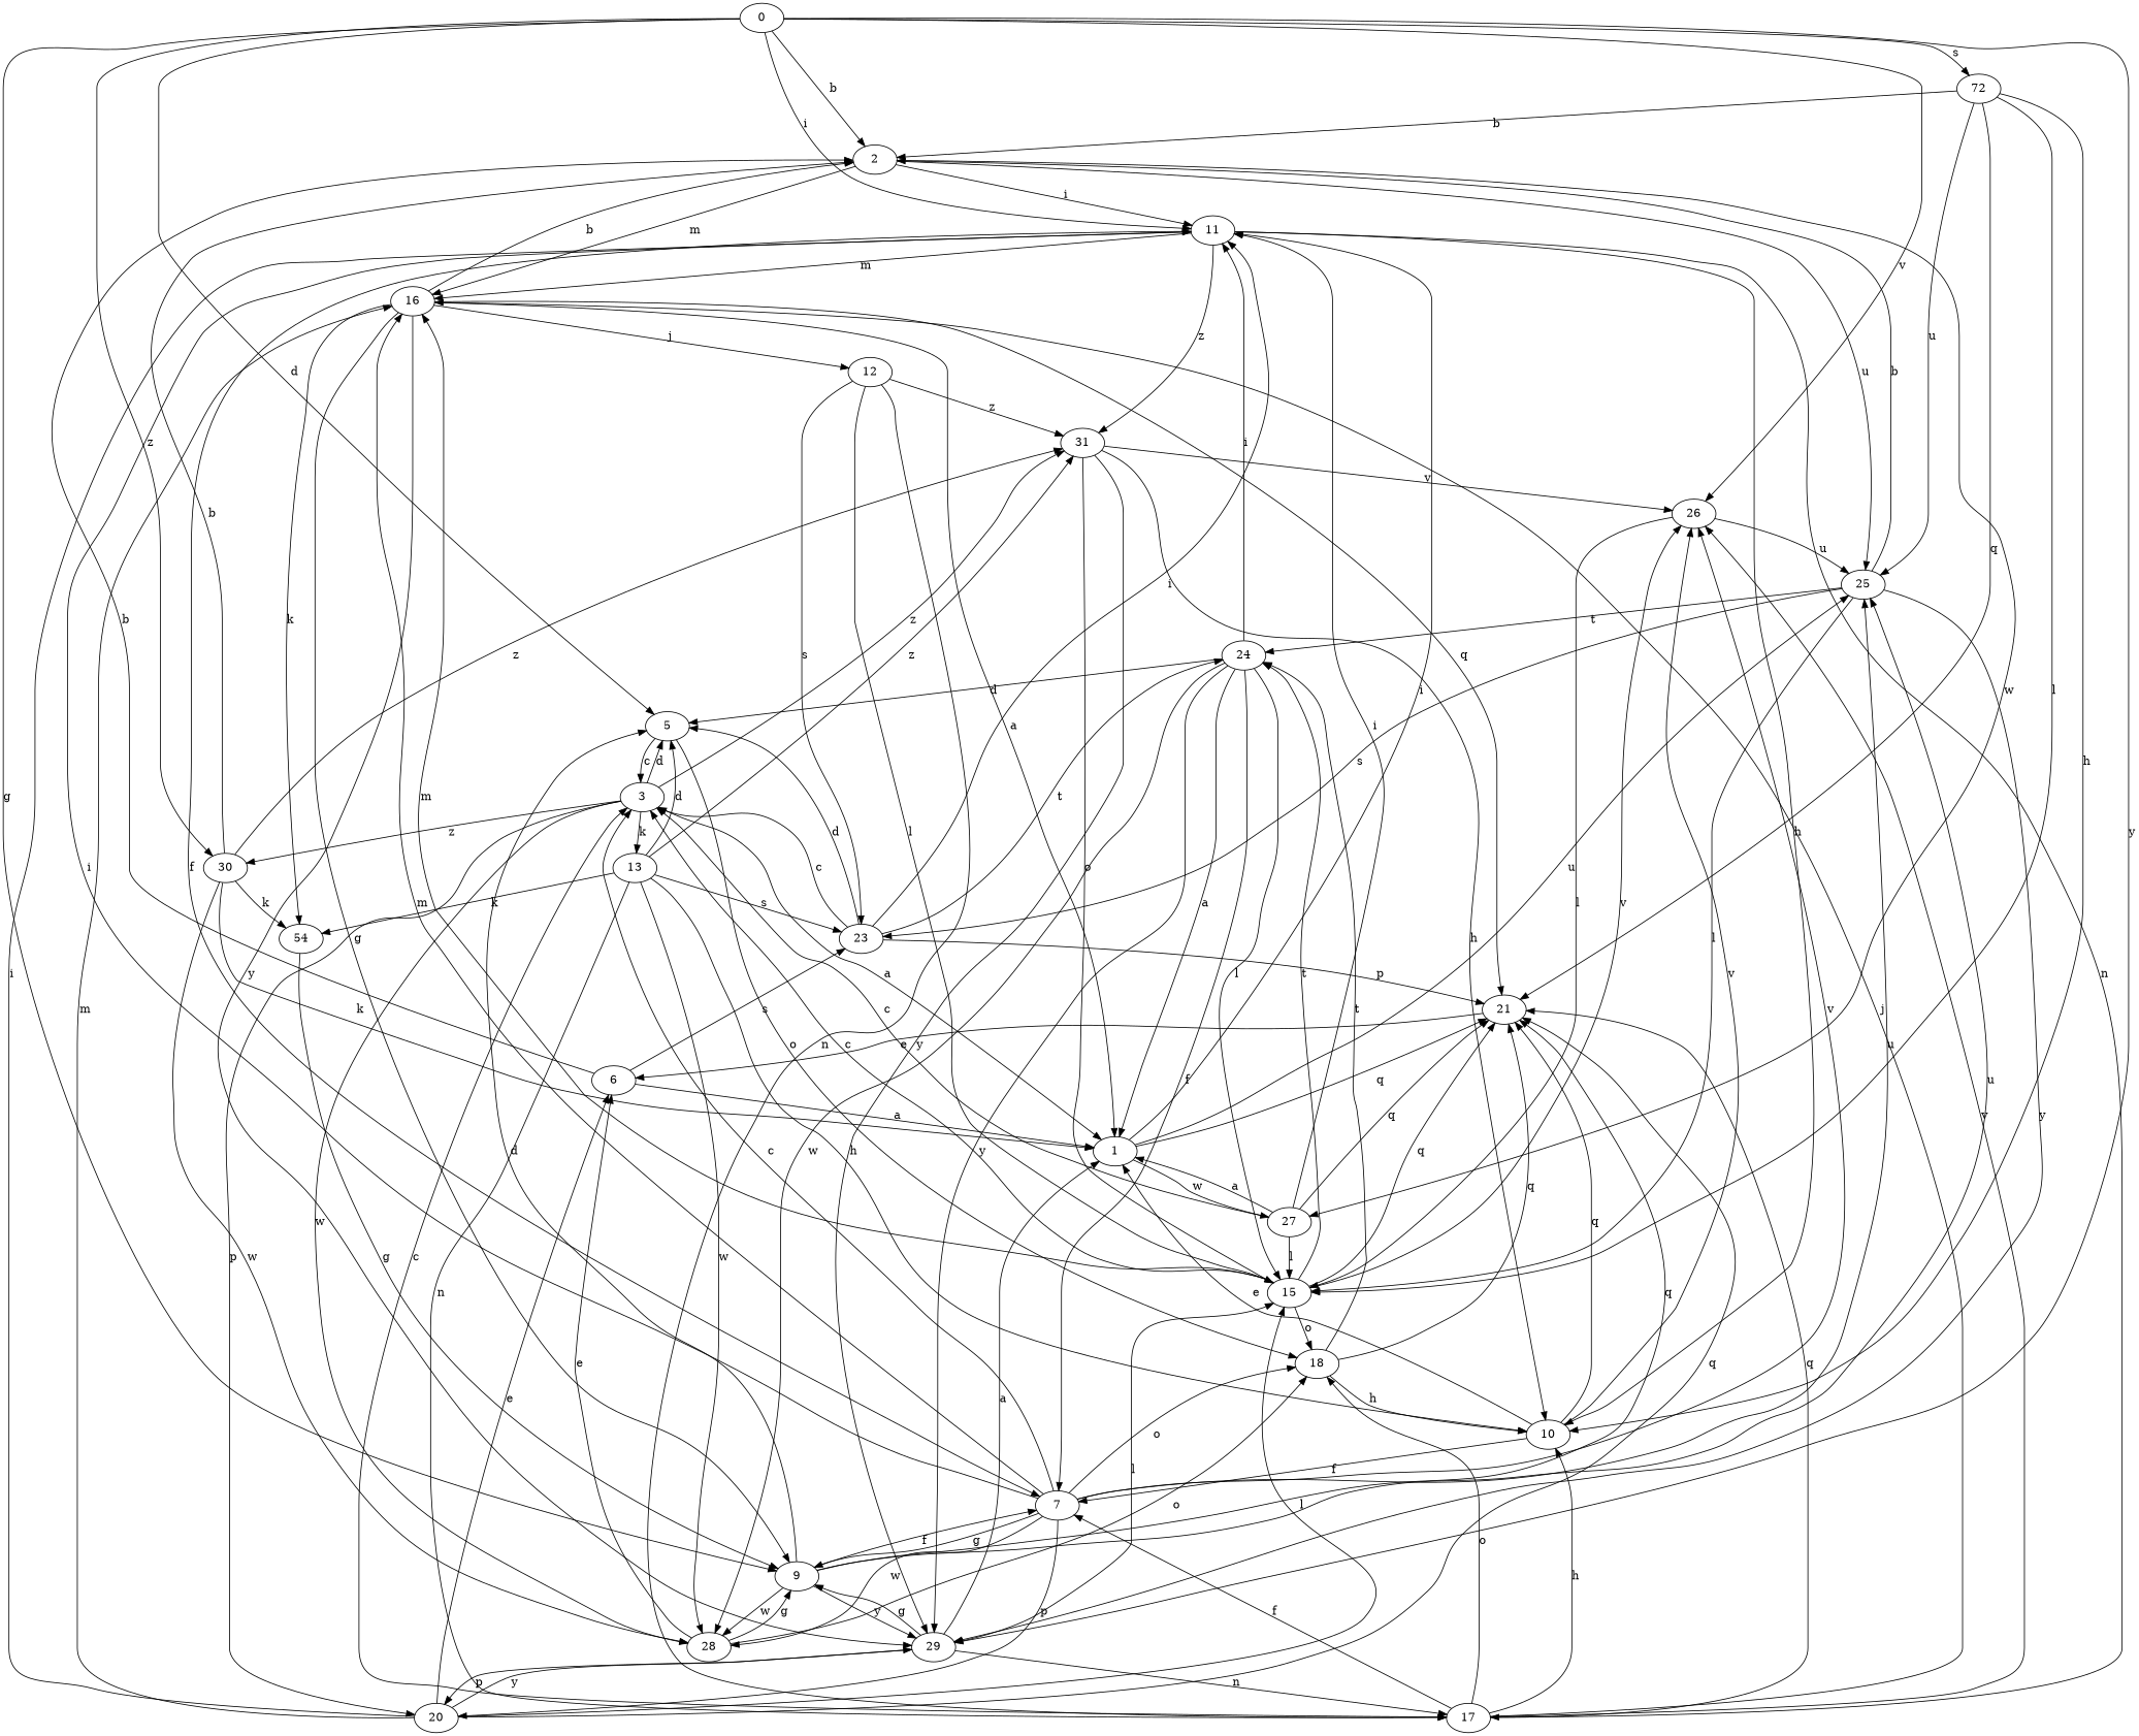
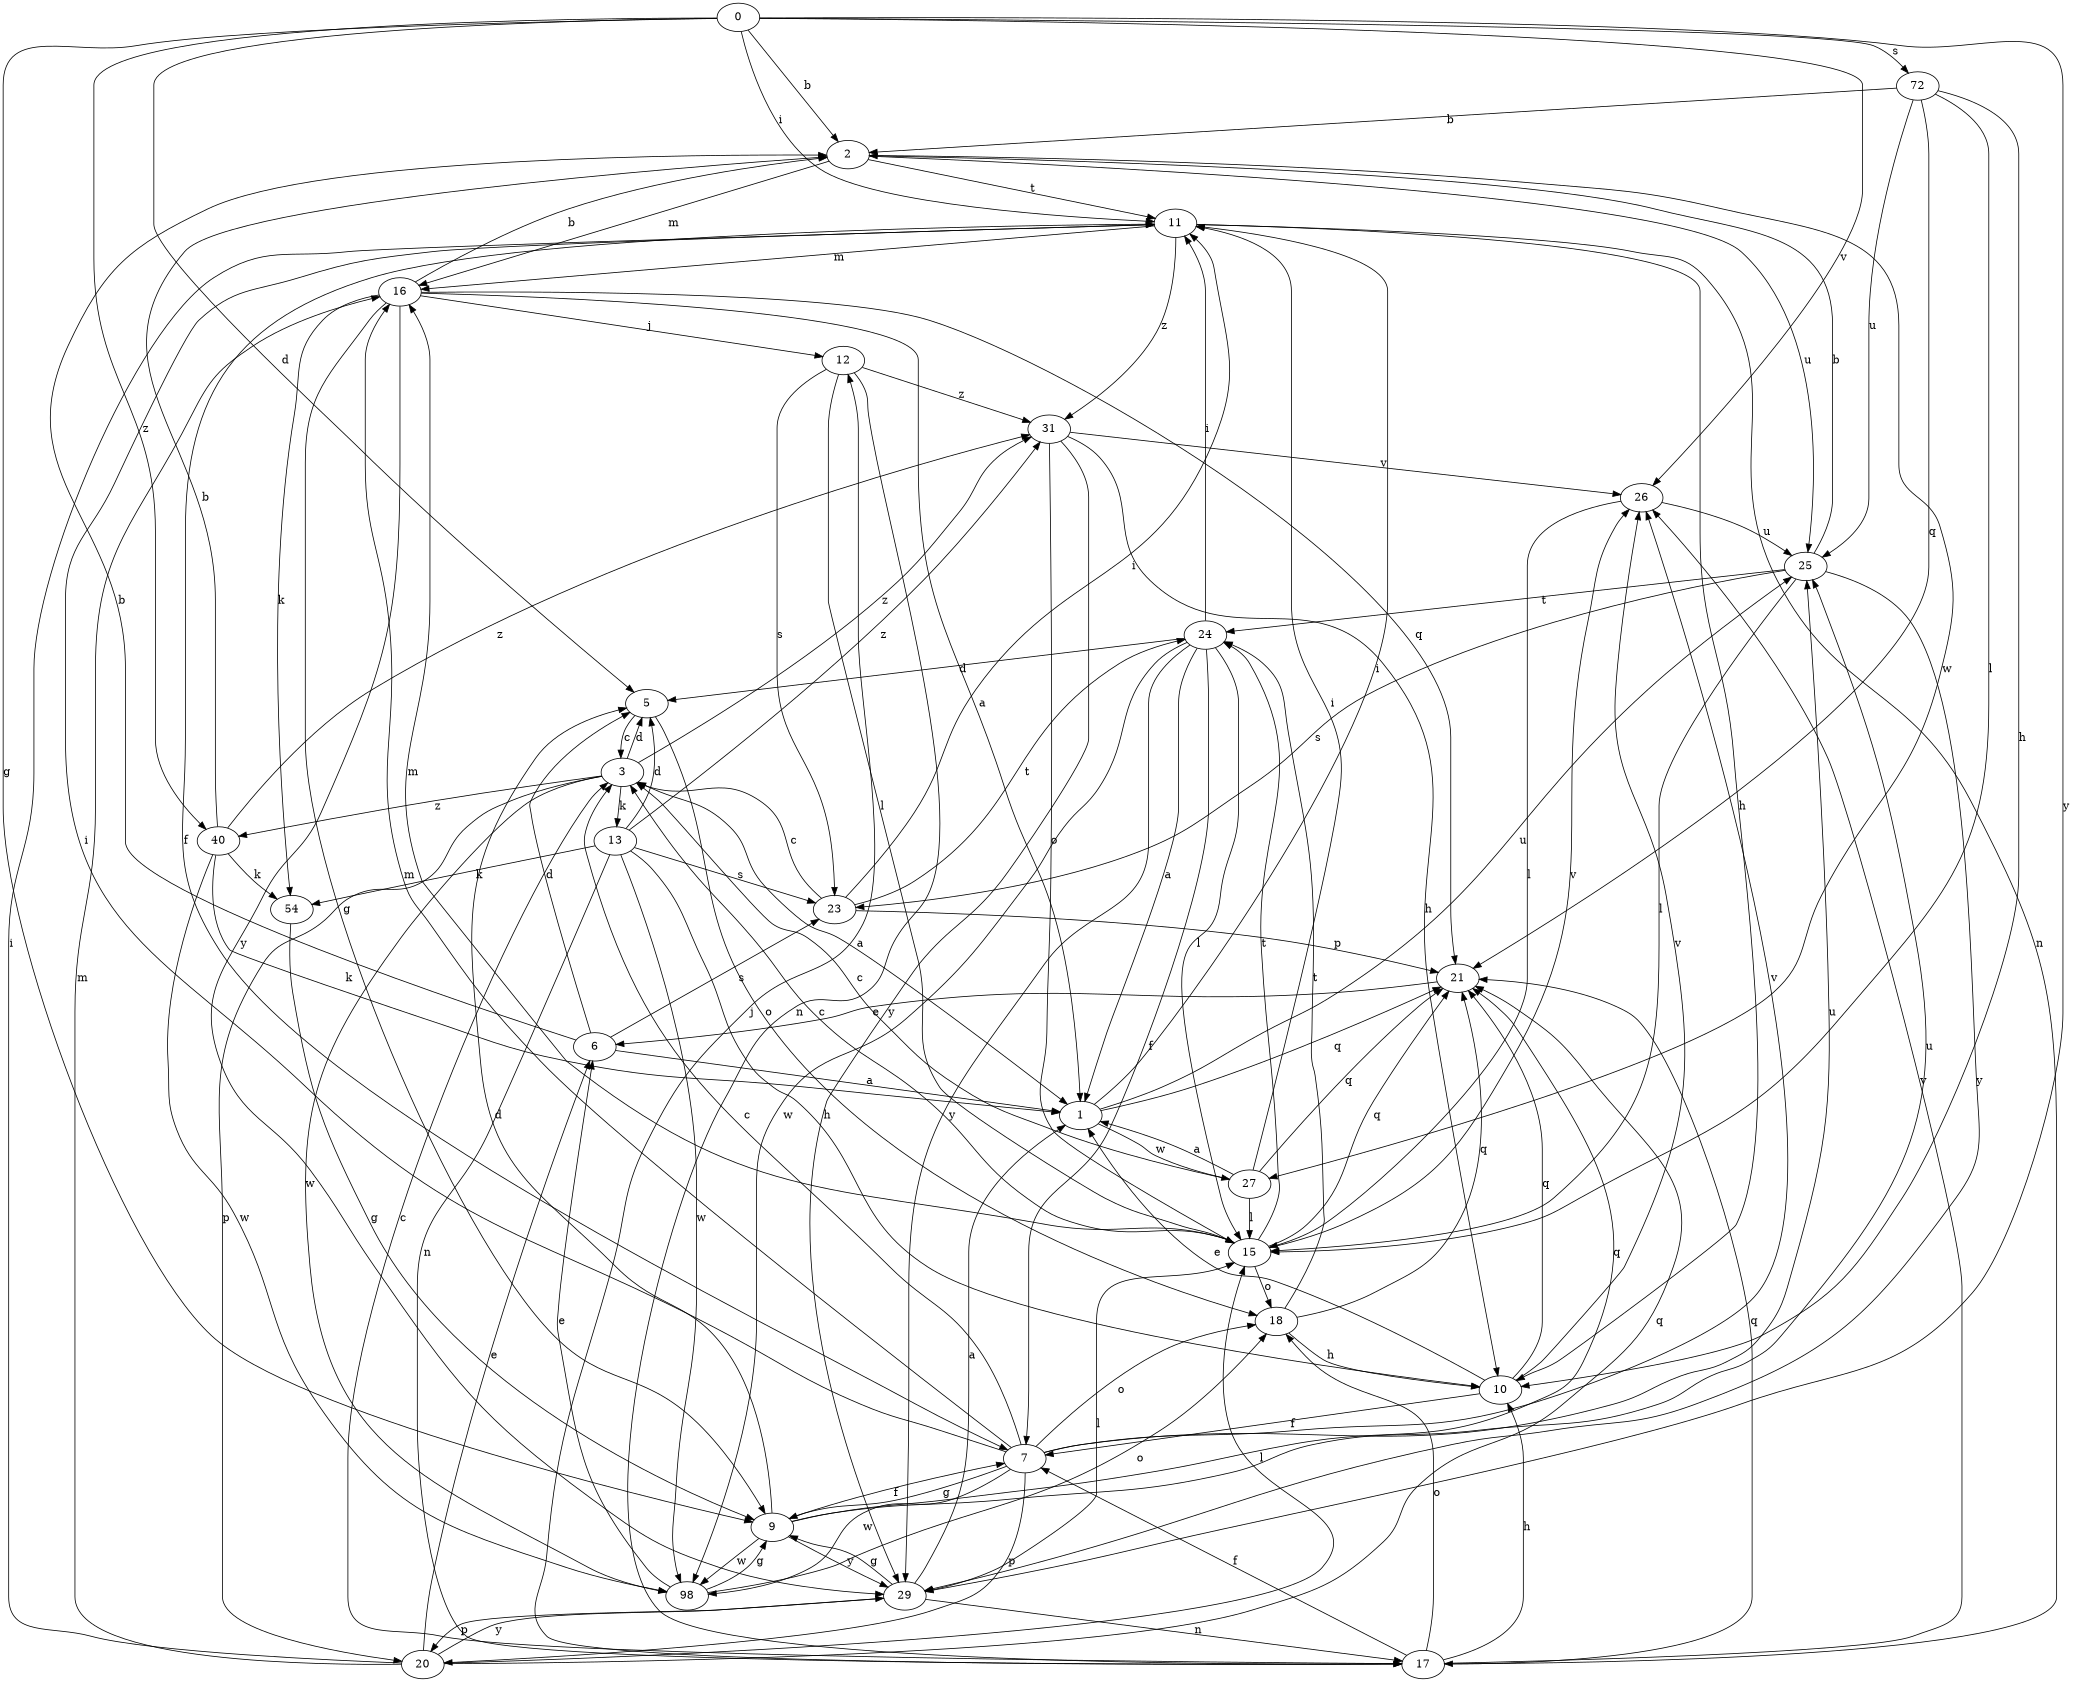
  strict digraph {
    0
    2
    5
    9
    11
    n6 [label=72]
    26
    29
-   30
+   30 [label=40]
    25
    27
    16
    3
    18
    21
-   28
+   28 [label=98]
    7
    31
    10
    17
    15
    1
    20
    n24 [label=54]
    6
    23
    24
    12
    13
    0 -> 2 [label=b]
    0 -> 5 [label=d]
    0 -> 9 [label=g]
    0 -> 11 [label=i]
    0 -> n6 [label=s]
    0 -> 26 [label=v]
    0 -> 29 [label=y]
    0 -> 30 [label=z]
-   2 -> 11 [label=i]
+   2 -> 11 [label=t]
    2 -> 25 [label=u]
    2 -> 27 [label=w]
    2 -> 16 [label=m]
    5 -> 3 [label=c]
    5 -> 18 [label=o]
    9 -> 5 [label=d]
    9 -> 29 [label=y]
    9 -> 25 [label=u]
    9 -> 21 [label=q]
    9 -> 28 [label=w]
    9 -> 7 [label=f]
    11 -> 16 [label=m]
    11 -> 7 [label=f]
    11 -> 31 [label=z]
    11 -> 10 [label=h]
    11 -> 17 [label=n]
    n6 -> 2 [label=b]
    n6 -> 25 [label=u]
    n6 -> 21 [label=q]
    n6 -> 10 [label=h]
    n6 -> 15 [label=l]
    26 -> 25 [label=u]
    26 -> 15 [label=l]
    29 -> 9 [label=g]
    29 -> 17 [label=n]
    29 -> 15 [label=l]
    29 -> 1 [label=a]
    29 -> 20 [label=p]
    30 -> 2 [label=b]
    30 -> 28 [label=w]
    30 -> 31 [label=z]
    30 -> 1 [label=k]
    30 -> n24 [label=k]
    25 -> 2 [label=b]
    25 -> 29 [label=y]
    25 -> 15 [label=l]
    25 -> 23 [label=s]
    25 -> 24 [label=t]
    27 -> 11 [label=i]
    27 -> 3 [label=c]
    27 -> 21 [label=q]
    27 -> 15 [label=l]
    27 -> 1 [label=a]
    16 -> 2 [label=b]
    16 -> 9 [label=g]
    16 -> 29 [label=y]
    16 -> 21 [label=q]
    16 -> 1 [label=a]
    16 -> n24 [label=k]
    16 -> 12 [label=j]
    3 -> 5 [label=d]
    3 -> 30 [label=z]
    3 -> 28 [label=w]
    3 -> 31 [label=z]
    3 -> 1 [label=a]
    3 -> 20 [label=p]
    3 -> 13 [label=k]
    18 -> 21 [label=q]
    18 -> 10 [label=h]
    18 -> 24 [label=t]
    21 -> 6 [label=e]
    28 -> 9 [label=g]
    28 -> 18 [label=o]
    28 -> 6 [label=e]
    7 -> 9 [label=g]
    7 -> 11 [label=i]
    7 -> 26 [label=v]
    7 -> 25 [label=u]
    7 -> 16 [label=m]
    7 -> 3 [label=c]
    7 -> 18 [label=o]
    7 -> 28 [label=w]
    7 -> 20 [label=p]
    31 -> 26 [label=v]
    31 -> 29 [label=y]
    31 -> 10 [label=h]
    31 -> 15 [label=o]
    10 -> 26 [label=v]
    10 -> 21 [label=q]
    10 -> 7 [label=f]
    10 -> 1 [label=e]
    17 -> 26 [label=v]
    17 -> 3 [label=c]
    17 -> 18 [label=o]
    17 -> 21 [label=q]
    17 -> 7 [label=f]
    17 -> 10 [label=h]
-   17 -> 16 [label=j]
+   17 -> 12 [label=j]
    15 -> 26 [label=v]
    15 -> 16 [label=m]
    15 -> 3 [label=c]
    15 -> 18 [label=o]
    15 -> 21 [label=q]
    15 -> 24 [label=t]
    1 -> 11 [label=i]
    1 -> 25 [label=u]
    1 -> 27 [label=w]
    1 -> 21 [label=q]
    20 -> 11 [label=i]
    20 -> 29 [label=y]
    20 -> 16 [label=m]
    20 -> 21 [label=q]
    20 -> 15 [label=l]
    20 -> 6 [label=e]
    n24 -> 9 [label=g]
    6 -> 2 [label=b]
-   23 -> 5 [label=d]
+   6 -> 5 [label=d]
    6 -> 1 [label=a]
    6 -> 23 [label=s]
    23 -> 11 [label=i]
    23 -> 3 [label=c]
    23 -> 21 [label=p]
    23 -> 24 [label=t]
    24 -> 5 [label=d]
    24 -> 11 [label=i]
    24 -> 29 [label=y]
    24 -> 28 [label=w]
    24 -> 7 [label=f]
    24 -> 15 [label=l]
    24 -> 1 [label=a]
    12 -> 31 [label=z]
    12 -> 17 [label=n]
    12 -> 15 [label=l]
    12 -> 23 [label=s]
    13 -> 5 [label=d]
    13 -> 28 [label=w]
    13 -> 31 [label=z]
    13 -> 10 [label=h]
    13 -> 17 [label=n]
    13 -> n24 [label=k]
    13 -> 23 [label=s]
  }
